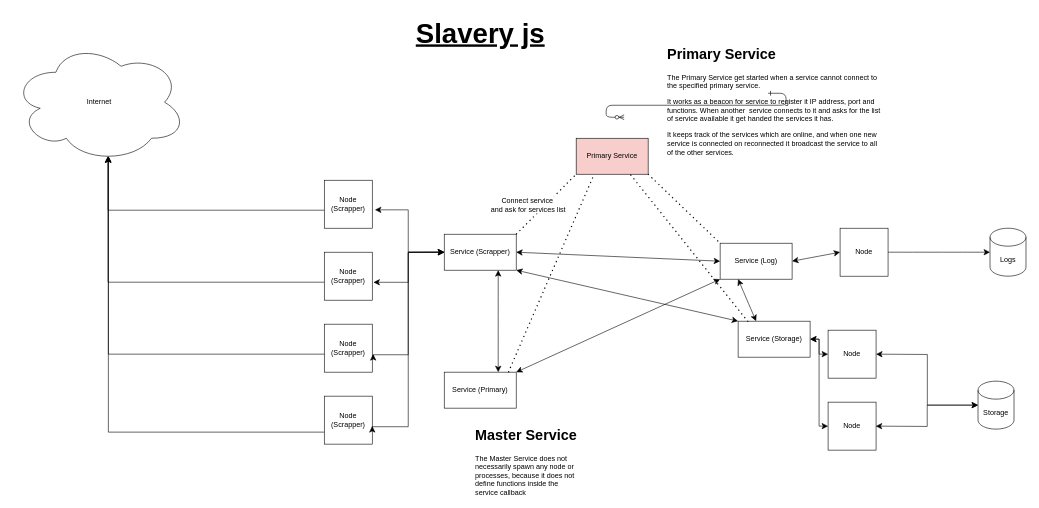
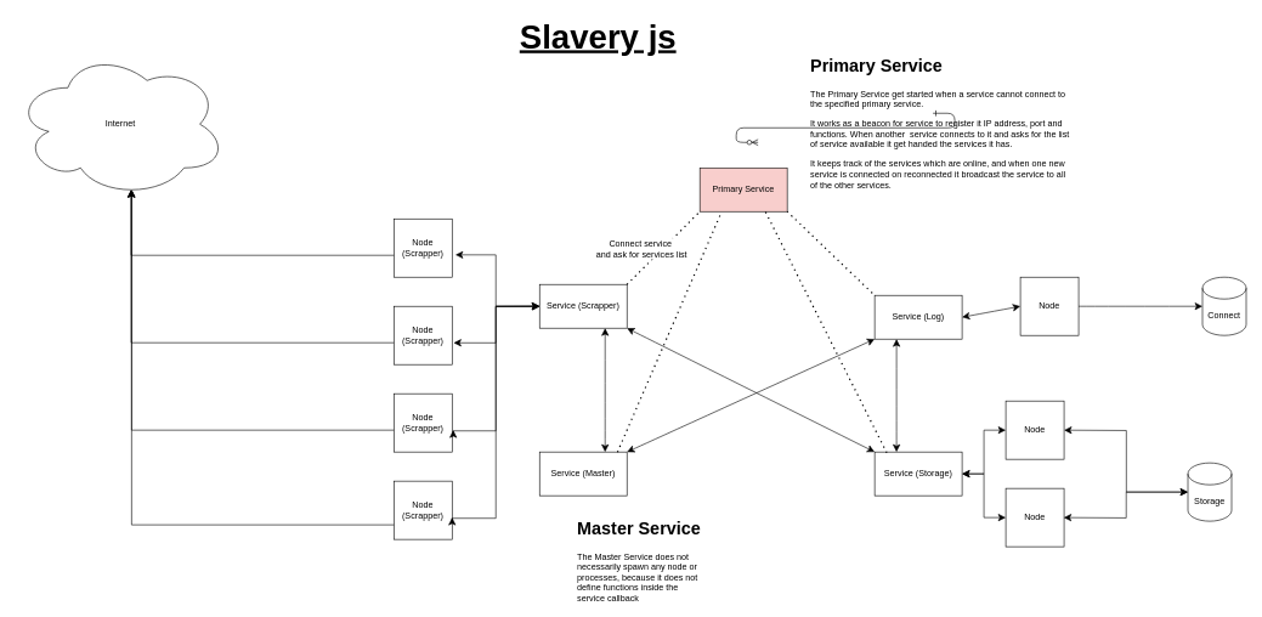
  <mxCell id="0" />
  <mxCell id="1" parent="0" />
  <mxCell id="2" value="" style="edgeStyle=entityRelationEdgeStyle;endArrow=ERzeroToMany;startArrow=ERone;endFill=1;startFill=0;" parent="1" edge="1"><mxGeometry width="100" height="100" relative="1" as="geometry"><mxPoint x="1280" y="155" as="sourcePoint" /><mxPoint x="1040" y="195" as="targetPoint" /></mxGeometry></mxCell>
  <mxCell id="3" value="Primary Service" style="rounded=0;whiteSpace=wrap;html=1;fillColor=#f8cecc;" vertex="1" parent="1"><mxGeometry x="960" y="230" width="120" height="60" as="geometry" /></mxCell>
  <mxCell id="4" value="&lt;h1 style=&quot;margin-top: 0px;&quot;&gt;Primary Service&lt;br&gt;&lt;/h1&gt;&lt;p&gt;The Primary Service get started when a service cannot connect to the specified primary service.&lt;/p&gt;&lt;p&gt;It works as a beacon for service to register it IP address, port and functions. When another&amp;nbsp; service connects to it and asks for the list of service available it get handed the services it has. &lt;br&gt;&lt;/p&gt;&lt;p&gt;It keeps track of the services which are online, and when one new service is connected on reconnected it broadcast the service to all of the other services.&lt;br&gt;&lt;/p&gt;" style="text;html=1;whiteSpace=wrap;overflow=hidden;rounded=0;" vertex="1" parent="1"><mxGeometry x="1110" y="70" width="360" height="200" as="geometry" /></mxCell>
  <mxCell id="5" value="Service (Scrapper)" style="rounded=0;whiteSpace=wrap;html=1;" vertex="1" parent="1"><mxGeometry x="740" y="390" width="120" height="60" as="geometry" /></mxCell>
  <mxCell id="6" value="&lt;div&gt;Node (Scrapper)&lt;br&gt;&lt;/div&gt;" style="whiteSpace=wrap;html=1;aspect=fixed;" vertex="1" parent="1"><mxGeometry x="540" y="300" width="80" height="80" as="geometry" /></mxCell>
  <mxCell id="7" value="Service (Log)" style="rounded=0;whiteSpace=wrap;html=1;" vertex="1" parent="1"><mxGeometry x="1200" y="405" width="120" height="60" as="geometry" /></mxCell>
  <mxCell id="8" value="&lt;div&gt;Node&lt;/div&gt;" style="whiteSpace=wrap;html=1;aspect=fixed;" vertex="1" parent="1"><mxGeometry x="1400" y="380" width="80" height="80" as="geometry" /></mxCell>
- <mxCell id="9" value="Service (Storage)" style="rounded=0;whiteSpace=wrap;html=1;" vertex="1" parent="1"><mxGeometry x="1230" y="535" width="120" height="60" as="geometry" /></mxCell>
+ <mxCell id="9" value="Service (Storage)" style="rounded=0;whiteSpace=wrap;html=1;" vertex="1" parent="1"><mxGeometry x="1200" y="620" width="120" height="60" as="geometry" /></mxCell>
  <mxCell id="10" value="Node" style="whiteSpace=wrap;html=1;aspect=fixed;" vertex="1" parent="1"><mxGeometry x="1380" y="550" width="80" height="80" as="geometry" /></mxCell>
  <mxCell id="11" value="Node" style="whiteSpace=wrap;html=1;aspect=fixed;" vertex="1" parent="1"><mxGeometry x="1380" y="670" width="80" height="80" as="geometry" /></mxCell>
- <mxCell id="12" value="Service (Primary)" style="rounded=0;whiteSpace=wrap;html=1;" vertex="1" parent="1"><mxGeometry x="740" y="620" width="120" height="60" as="geometry" /></mxCell>
+ <mxCell id="12" value="Service (Master)" style="rounded=0;whiteSpace=wrap;html=1;" vertex="1" parent="1"><mxGeometry x="740" y="620" width="120" height="60" as="geometry" /></mxCell>
  <mxCell id="13" value="&lt;h1 style=&quot;margin-top: 0px;&quot;&gt;Master Service&lt;br&gt;&lt;/h1&gt;&lt;p&gt;The Master Service does not necessarily spawn any node or processes, because it does not define functions inside the service callback&lt;br&gt;&lt;/p&gt;" style="text;html=1;whiteSpace=wrap;overflow=hidden;rounded=0;" vertex="1" parent="1"><mxGeometry x="790" y="705" width="180" height="120" as="geometry" /></mxCell>
  <mxCell id="14" value="" style="endArrow=none;dashed=1;html=1;dashPattern=1 3;strokeWidth=2;rounded=0;fontSize=12;startSize=8;endSize=8;curved=1;exitX=1;exitY=1;exitDx=0;exitDy=0;entryX=0;entryY=0;entryDx=0;entryDy=0;" edge="1" parent="1" source="3" target="7"><mxGeometry width="50" height="50" relative="1" as="geometry"><mxPoint x="1170" y="490" as="sourcePoint" /><mxPoint x="1180" y="390" as="targetPoint" /></mxGeometry></mxCell>
  <mxCell id="15" value="" style="endArrow=none;dashed=1;html=1;dashPattern=1 3;strokeWidth=2;rounded=0;fontSize=12;startSize=8;endSize=8;curved=1;exitX=0.138;exitY=0.016;exitDx=0;exitDy=0;exitPerimeter=0;" edge="1" parent="1" source="9"><mxGeometry width="50" height="50" relative="1" as="geometry"><mxPoint x="1170" y="490" as="sourcePoint" /><mxPoint x="1050" y="290" as="targetPoint" /></mxGeometry></mxCell>
  <mxCell id="16" value="" style="endArrow=none;dashed=1;html=1;dashPattern=1 3;strokeWidth=2;rounded=0;fontSize=12;startSize=8;endSize=8;curved=1;entryX=0;entryY=1;entryDx=0;entryDy=0;" edge="1" parent="1" target="3"><mxGeometry width="50" height="50" relative="1" as="geometry"><mxPoint x="860" y="390" as="sourcePoint" /><mxPoint x="910" y="340" as="targetPoint" /></mxGeometry></mxCell>
  <mxCell id="17" value="&lt;div&gt;Connect service&amp;nbsp;&lt;/div&gt;&lt;div&gt;and ask for services list&lt;/div&gt;" style="edgeLabel;html=1;align=center;verticalAlign=middle;resizable=0;points=[];fontSize=12;" vertex="1" connectable="0" parent="16"><mxGeometry x="0.146" y="2" relative="1" as="geometry"><mxPoint x="-36" y="9" as="offset" /></mxGeometry></mxCell>
  <mxCell id="18" value="" style="endArrow=none;dashed=1;html=1;dashPattern=1 3;strokeWidth=2;rounded=0;fontSize=12;startSize=8;endSize=8;curved=1;entryX=0.25;entryY=1;entryDx=0;entryDy=0;" edge="1" parent="1" target="3"><mxGeometry width="50" height="50" relative="1" as="geometry"><mxPoint x="847" y="620" as="sourcePoint" /><mxPoint x="980" y="570" as="targetPoint" /></mxGeometry></mxCell>
- <mxCell id="19" value="" style="endArrow=classic;startArrow=classic;html=1;rounded=0;fontSize=12;startSize=8;endSize=8;curved=1;exitX=1;exitY=0.5;exitDx=0;exitDy=0;entryX=0;entryY=0.5;entryDx=0;entryDy=0;" edge="1" parent="1" source="5" target="7"><mxGeometry width="50" height="50" relative="1" as="geometry"><mxPoint x="1170" y="490" as="sourcePoint" /><mxPoint x="1220" y="440" as="targetPoint" /></mxGeometry></mxCell>
  <mxCell id="20" value="" style="endArrow=classic;startArrow=classic;html=1;rounded=0;fontSize=12;startSize=8;endSize=8;curved=1;exitX=0.75;exitY=0;exitDx=0;exitDy=0;entryX=0.75;entryY=1;entryDx=0;entryDy=0;" edge="1" parent="1" source="12" target="5"><mxGeometry width="50" height="50" relative="1" as="geometry"><mxPoint x="950" y="620" as="sourcePoint" /><mxPoint x="860" y="450" as="targetPoint" /></mxGeometry></mxCell>
  <mxCell id="21" value="" style="endArrow=classic;startArrow=classic;html=1;rounded=0;fontSize=12;startSize=8;endSize=8;curved=1;entryX=0;entryY=0;entryDx=0;entryDy=0;exitX=1;exitY=1;exitDx=0;exitDy=0;" edge="1" parent="1" source="5" target="9"><mxGeometry width="50" height="50" relative="1" as="geometry"><mxPoint x="860" y="445" as="sourcePoint" /><mxPoint x="910" y="395" as="targetPoint" /></mxGeometry></mxCell>
  <mxCell id="22" value="" style="endArrow=classic;startArrow=classic;html=1;rounded=0;fontSize=12;startSize=8;endSize=8;curved=1;exitX=1;exitY=0;exitDx=0;exitDy=0;entryX=0;entryY=1;entryDx=0;entryDy=0;" edge="1" parent="1" source="12" target="7"><mxGeometry width="50" height="50" relative="1" as="geometry"><mxPoint x="960" y="620" as="sourcePoint" /><mxPoint x="1180" y="450" as="targetPoint" /></mxGeometry></mxCell>
  <mxCell id="23" value="" style="endArrow=classic;startArrow=classic;html=1;rounded=0;fontSize=12;startSize=8;endSize=8;curved=1;exitX=0.25;exitY=0;exitDx=0;exitDy=0;exitPerimeter=0;entryX=0.25;entryY=1;entryDx=0;entryDy=0;" edge="1" parent="1" source="9" target="7"><mxGeometry width="50" height="50" relative="1" as="geometry"><mxPoint x="1170" y="490" as="sourcePoint" /><mxPoint x="1220" y="440" as="targetPoint" /></mxGeometry></mxCell>
  <mxCell id="24" value="Internet" style="ellipse;shape=cloud;whiteSpace=wrap;html=1;" vertex="1" parent="1"><mxGeometry x="20" y="70" width="290" height="200" as="geometry" /></mxCell>
  <mxCell id="25" value="&lt;div&gt;Node (Scrapper)&lt;br&gt;&lt;/div&gt;" style="whiteSpace=wrap;html=1;aspect=fixed;" vertex="1" parent="1"><mxGeometry x="540" y="540" width="80" height="80" as="geometry" /></mxCell>
  <mxCell id="26" value="&lt;div&gt;Node (Scrapper)&lt;br&gt;&lt;/div&gt;" style="whiteSpace=wrap;html=1;aspect=fixed;" vertex="1" parent="1"><mxGeometry x="540" y="420" width="80" height="80" as="geometry" /></mxCell>
  <mxCell id="27" value="&lt;div&gt;Node (Scrapper)&lt;br&gt;&lt;/div&gt;" style="whiteSpace=wrap;html=1;aspect=fixed;" vertex="1" parent="1"><mxGeometry x="540" y="660" width="80" height="80" as="geometry" /></mxCell>
- <mxCell id="28" value="&lt;span&gt;Slavery js&lt;/span&gt;" style="text;html=1;align=center;verticalAlign=middle;resizable=0;points=[];autosize=1;strokeColor=none;fillColor=none;fontSize=46;fontStyle=5" vertex="1" parent="1"><mxGeometry x="690" y="20" width="220" height="70" as="geometry" /></mxCell>
+ <mxCell id="28" value="&lt;span&gt;Slavery js&lt;/span&gt;" style="text;html=1;align=center;verticalAlign=middle;resizable=0;points=[];autosize=1;strokeColor=none;fillColor=none;fontSize=46;fontStyle=5" vertex="1" parent="1"><mxGeometry x="710" y="15" width="220" height="70" as="geometry" /></mxCell>
  <mxCell id="29" value="" style="edgeStyle=elbowEdgeStyle;elbow=vertical;endArrow=classic;html=1;curved=0;rounded=0;endSize=8;startSize=8;fontSize=12;entryX=0.55;entryY=0.95;entryDx=0;entryDy=0;entryPerimeter=0;" edge="1" parent="1" target="24"><mxGeometry width="50" height="50" relative="1" as="geometry"><mxPoint x="540" y="350" as="sourcePoint" /><mxPoint x="420" y="370" as="targetPoint" /><Array as="points"><mxPoint x="260" y="350" /><mxPoint x="360" y="340" /><mxPoint x="410" y="350" /><mxPoint x="300" y="360" /></Array></mxGeometry></mxCell>
  <mxCell id="30" value="" style="edgeStyle=elbowEdgeStyle;elbow=vertical;endArrow=classic;html=1;curved=0;rounded=0;endSize=8;startSize=8;fontSize=12;entryX=0.55;entryY=0.95;entryDx=0;entryDy=0;entryPerimeter=0;" edge="1" parent="1" target="24"><mxGeometry width="50" height="50" relative="1" as="geometry"><mxPoint x="540" y="470" as="sourcePoint" /><mxPoint x="180" y="280" as="targetPoint" /><Array as="points"><mxPoint x="360" y="470" /><mxPoint x="410" y="480" /><mxPoint x="300" y="490" /></Array></mxGeometry></mxCell>
  <mxCell id="31" value="" style="edgeStyle=elbowEdgeStyle;elbow=vertical;endArrow=classic;html=1;curved=0;rounded=0;endSize=8;startSize=8;fontSize=12;" edge="1" parent="1"><mxGeometry width="50" height="50" relative="1" as="geometry"><mxPoint x="540" y="590" as="sourcePoint" /><mxPoint x="180" y="260" as="targetPoint" /><Array as="points"><mxPoint x="360" y="590" /><mxPoint x="410" y="600" /><mxPoint x="300" y="610" /></Array></mxGeometry></mxCell>
  <mxCell id="32" value="" style="edgeStyle=elbowEdgeStyle;elbow=vertical;endArrow=classic;html=1;curved=0;rounded=0;endSize=8;startSize=8;fontSize=12;" edge="1" parent="1"><mxGeometry width="50" height="50" relative="1" as="geometry"><mxPoint x="540" y="720" as="sourcePoint" /><mxPoint x="180" y="260" as="targetPoint" /><Array as="points"><mxPoint x="360" y="720" /><mxPoint x="410" y="730" /><mxPoint x="300" y="740" /></Array></mxGeometry></mxCell>
  <mxCell id="33" value="" style="endArrow=classic;startArrow=classic;html=1;rounded=0;fontSize=12;startSize=8;endSize=8;exitX=1.056;exitY=0.617;exitDx=0;exitDy=0;entryX=0;entryY=0.5;entryDx=0;entryDy=0;edgeStyle=orthogonalEdgeStyle;exitPerimeter=0;" edge="1" parent="1" source="6" target="5"><mxGeometry width="50" height="50" relative="1" as="geometry"><mxPoint x="660" y="520" as="sourcePoint" /><mxPoint x="710" y="470" as="targetPoint" /></mxGeometry></mxCell>
  <mxCell id="34" value="" style="endArrow=classic;startArrow=classic;html=1;rounded=0;fontSize=12;startSize=8;endSize=8;exitX=1.025;exitY=0.627;exitDx=0;exitDy=0;edgeStyle=orthogonalEdgeStyle;exitPerimeter=0;" edge="1" parent="1" source="26"><mxGeometry width="50" height="50" relative="1" as="geometry"><mxPoint x="634" y="359" as="sourcePoint" /><mxPoint x="740" y="420" as="targetPoint" /></mxGeometry></mxCell>
  <mxCell id="35" value="" style="endArrow=classic;startArrow=classic;html=1;rounded=0;fontSize=12;startSize=8;endSize=8;exitX=1.025;exitY=0.627;exitDx=0;exitDy=0;edgeStyle=orthogonalEdgeStyle;exitPerimeter=0;entryX=0;entryY=0.5;entryDx=0;entryDy=0;" edge="1" parent="1" target="5"><mxGeometry width="50" height="50" relative="1" as="geometry"><mxPoint x="621.5" y="590" as="sourcePoint" /><mxPoint x="739.5" y="540" as="targetPoint" /><Array as="points"><mxPoint x="622" y="591" /><mxPoint x="680" y="591" /><mxPoint x="680" y="420" /></Array></mxGeometry></mxCell>
  <mxCell id="36" value="" style="endArrow=classic;startArrow=classic;html=1;rounded=0;fontSize=12;startSize=8;endSize=8;exitX=1.025;exitY=0.627;exitDx=0;exitDy=0;edgeStyle=orthogonalEdgeStyle;exitPerimeter=0;entryX=0;entryY=0.5;entryDx=0;entryDy=0;" edge="1" parent="1" target="5"><mxGeometry width="50" height="50" relative="1" as="geometry"><mxPoint x="620" y="710" as="sourcePoint" /><mxPoint x="738.5" y="540" as="targetPoint" /><Array as="points"><mxPoint x="680" y="711" /><mxPoint x="680" y="420" /></Array></mxGeometry></mxCell>
  <mxCell id="37" value="" style="endArrow=classic;startArrow=classic;html=1;rounded=0;fontSize=12;startSize=8;endSize=8;curved=1;exitX=1;exitY=0.5;exitDx=0;exitDy=0;entryX=0;entryY=0.5;entryDx=0;entryDy=0;" edge="1" parent="1" source="7" target="8"><mxGeometry width="50" height="50" relative="1" as="geometry"><mxPoint x="1320" y="490" as="sourcePoint" /><mxPoint x="1370" y="440" as="targetPoint" /></mxGeometry></mxCell>
- <mxCell id="38" value="Logs" style="shape=cylinder3;whiteSpace=wrap;html=1;boundedLbl=1;backgroundOutline=1;size=15;" vertex="1" parent="1"><mxGeometry x="1650" y="380" width="60" height="80" as="geometry" /></mxCell>
+ <mxCell id="38" value="Connect" style="shape=cylinder3;whiteSpace=wrap;html=1;boundedLbl=1;backgroundOutline=1;size=15;" vertex="1" parent="1"><mxGeometry x="1650" y="380" width="60" height="80" as="geometry" /></mxCell>
  <mxCell id="39" value="" style="endArrow=classic;html=1;rounded=0;fontSize=12;startSize=8;endSize=8;curved=1;entryX=0;entryY=0.5;entryDx=0;entryDy=0;entryPerimeter=0;exitX=1;exitY=0.5;exitDx=0;exitDy=0;" edge="1" parent="1" source="8" target="38"><mxGeometry width="50" height="50" relative="1" as="geometry"><mxPoint x="1520" y="490" as="sourcePoint" /><mxPoint x="1570" y="440" as="targetPoint" /></mxGeometry></mxCell>
  <mxCell id="40" value="" style="endArrow=classic;startArrow=classic;html=1;rounded=0;fontSize=12;startSize=8;endSize=8;edgeStyle=orthogonalEdgeStyle;exitX=1;exitY=0.5;exitDx=0;exitDy=0;" edge="1" parent="1" source="9" target="10"><mxGeometry width="50" height="50" relative="1" as="geometry"><mxPoint x="1490" y="680" as="sourcePoint" /><mxPoint x="1540" y="630" as="targetPoint" /></mxGeometry></mxCell>
  <mxCell id="41" value="" style="endArrow=classic;startArrow=classic;html=1;rounded=0;fontSize=12;startSize=8;endSize=8;edgeStyle=orthogonalEdgeStyle;exitX=1;exitY=0.5;exitDx=0;exitDy=0;entryX=0;entryY=0.5;entryDx=0;entryDy=0;" edge="1" parent="1" source="9" target="11"><mxGeometry width="50" height="50" relative="1" as="geometry"><mxPoint x="1330" y="660" as="sourcePoint" /><mxPoint x="1390" y="600" as="targetPoint" /></mxGeometry></mxCell>
  <mxCell id="42" value="Storage" style="shape=cylinder3;whiteSpace=wrap;html=1;boundedLbl=1;backgroundOutline=1;size=15;" vertex="1" parent="1"><mxGeometry x="1630" y="635" width="60" height="80" as="geometry" /></mxCell>
  <mxCell id="43" value="" style="endArrow=classic;startArrow=classic;html=1;rounded=0;fontSize=12;startSize=8;endSize=8;entryX=0;entryY=0.5;entryDx=0;entryDy=0;entryPerimeter=0;edgeStyle=orthogonalEdgeStyle;" edge="1" parent="1" target="42"><mxGeometry width="50" height="50" relative="1" as="geometry"><mxPoint x="1460" y="590" as="sourcePoint" /><mxPoint x="1510" y="540" as="targetPoint" /></mxGeometry></mxCell>
  <mxCell id="44" value="" style="endArrow=classic;startArrow=classic;html=1;rounded=0;fontSize=12;startSize=8;endSize=8;entryX=0;entryY=0.5;entryDx=0;entryDy=0;entryPerimeter=0;edgeStyle=orthogonalEdgeStyle;" edge="1" parent="1" target="42"><mxGeometry width="50" height="50" relative="1" as="geometry"><mxPoint x="1459.5" y="710" as="sourcePoint" /><mxPoint x="1649.5" y="780" as="targetPoint" /></mxGeometry></mxCell>
